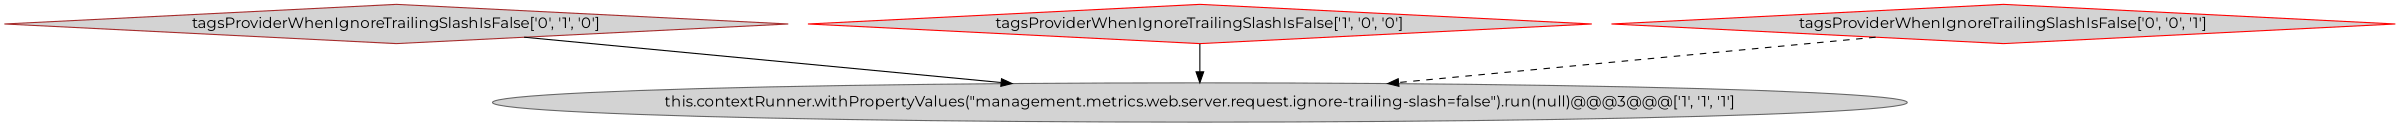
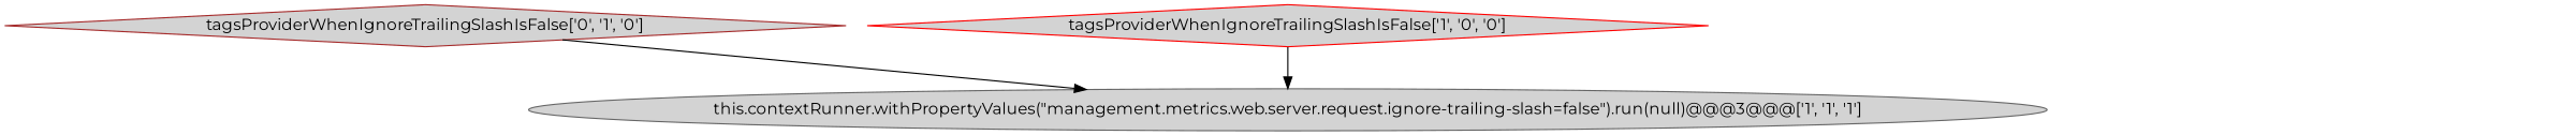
  digraph {
    fontname=Montserrat
    node [fillcolor=lightgray shape=diamond style=filled color=red fontname=Montserrat]
    edge [style=solid fontname=Montserrat]
    n1 [label="tagsProviderWhenIgnoreTrailingSlashIsFalse['0', '1', '0']" color=brown]
    n2 [label="this.contextRunner.withPropertyValues(\"management.metrics.web.server.request.ignore-trailing-slash=false\").run(null)@@@3@@@['1', '1', '1']" shape=ellipse color=gray40]
    n3 [label="tagsProviderWhenIgnoreTrailingSlashIsFalse['1', '0', '0']"]
-   n4 [label="tagsProviderWhenIgnoreTrailingSlashIsFalse['0', '0', '1']"]
    n1 -> n2
    n3 -> n2
-   n4 -> n2 [style=dashed]
  }
